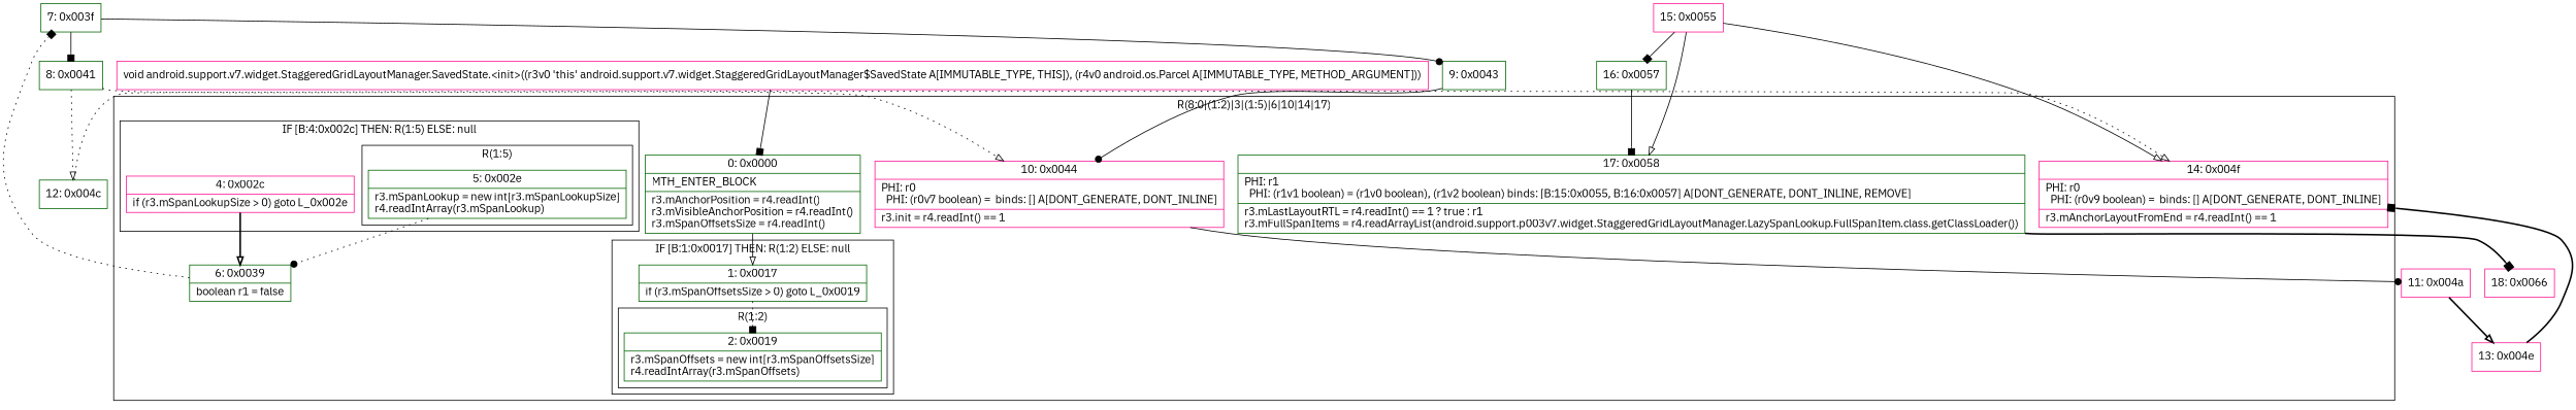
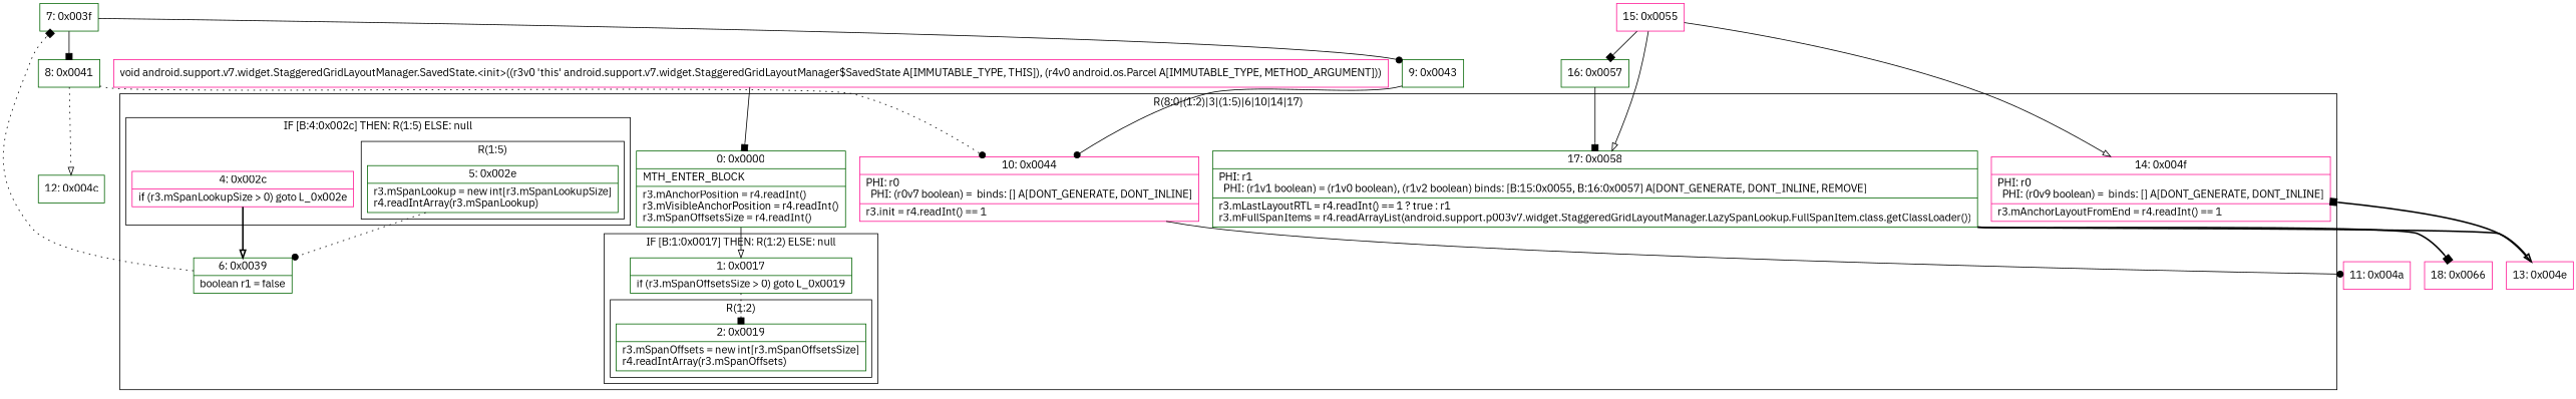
  digraph {
    fontname="IBM Plex Sans"
    node [color=darkgreen fontname="IBM Plex Sans" shape=record]
    edge [arrowhead=box fontname="IBM Plex Sans" style=solid]
    n1 [label="{2\:\ 0x0019|r3.mSpanOffsets = new int[r3.mSpanOffsetsSize]\lr4.readIntArray(r3.mSpanOffsets)\l}"]
    n2 [label="{1\:\ 0x0017|if (r3.mSpanOffsetsSize \> 0) goto L_0x0019\l}"]
    n3 [label="{5\:\ 0x002e|r3.mSpanLookup = new int[r3.mSpanLookupSize]\lr4.readIntArray(r3.mSpanLookup)\l}"]
    n4 [color=deeppink label="{4\:\ 0x002c|if (r3.mSpanLookupSize \> 0) goto L_0x002e\l}"]
    n5 [label="{0\:\ 0x0000|MTH_ENTER_BLOCK\l|r3.mAnchorPosition = r4.readInt()\lr3.mVisibleAnchorPosition = r4.readInt()\lr3.mSpanOffsetsSize = r4.readInt()\l}"]
    n6 [label="{6\:\ 0x0039|boolean r1 = false\l}"]
    n7 [color=deeppink label="{10\:\ 0x0044|PHI: r0 \l  PHI: (r0v7 boolean) =  binds: [] A[DONT_GENERATE, DONT_INLINE]\l|r3.init = r4.readInt() == 1\l}"]
    n8 [color=deeppink label="{14\:\ 0x004f|PHI: r0 \l  PHI: (r0v9 boolean) =  binds: [] A[DONT_GENERATE, DONT_INLINE]\l|r3.mAnchorLayoutFromEnd = r4.readInt() == 1\l}"]
    n9 [label="{17\:\ 0x0058|PHI: r1 \l  PHI: (r1v1 boolean) = (r1v0 boolean), (r1v2 boolean) binds: [B:15:0x0055, B:16:0x0057] A[DONT_GENERATE, DONT_INLINE, REMOVE]\l|r3.mLastLayoutRTL = r4.readInt() == 1 ? true : r1\lr3.mFullSpanItems = r4.readArrayList(android.support.p003v7.widget.StaggeredGridLayoutManager.LazySpanLookup.FullSpanItem.class.getClassLoader())\l}"]
    n10 [label="{7\:\ 0x003f}"]
    n11 [color=deeppink label="{11\:\ 0x004a}"]
    n12 [color=deeppink label="{18\:\ 0x0066}"]
    n13 [label="{8\:\ 0x0041}"]
    n14 [label="{9\:\ 0x0043}"]
    n15 [color=deeppink label="{13\:\ 0x004e}"]
    n16 [color=deeppink label="{15\:\ 0x0055}"]
    n17 [label="{16\:\ 0x0057}"]
    n18 [label="{12\:\ 0x004c}"]
    n19 [color=deeppink label="{void android.support.v7.widget.StaggeredGridLayoutManager.SavedState.\<init\>((r3v0 'this' android.support.v7.widget.StaggeredGridLayoutManager$SavedState A[IMMUTABLE_TYPE, THIS]), (r4v0 android.os.Parcel A[IMMUTABLE_TYPE, METHOD_ARGUMENT])) }"]
    subgraph cluster_1 {
      label="R(8:0|(1:2)|3|(1:5)|6|10|14|17)"
      n5
      n6
      n7
      n8
      n9
      subgraph cluster_2 {
        label="IF [B:1:0x0017] THEN: R(1:2) ELSE: null"
        n2
        subgraph cluster_3 {
          label="R(1:2)"
          n1
        }
      }
      subgraph cluster_4 {
        label="IF [B:4:0x002c] THEN: R(1:5) ELSE: null"
        n4
        subgraph cluster_5 {
          label="R(1:5)"
          n3
        }
      }
    }
    n2 -> n1 [style=dotted]
    n3 -> n6 [arrowhead=dot style=dotted]
    n4 -> n6 [arrowhead=onormal style=bold]
    n5 -> n2 [arrowhead=onormal]
    n6 -> n10 [style=dotted]
    n7 -> n11 [arrowhead=dot]
    n9 -> n12 [style=bold]
    n10 -> n13
    n10 -> n14 [arrowhead=dot]
-   n11 -> n15 [arrowhead=onormal style=bold]
-   n13 -> n7 [arrowhead=onormal style=dotted]
+   n9 -> n15 [arrowhead=onormal style=bold]
+   n13 -> n7 [arrowhead=dot style=dotted]
    n13 -> n18 [arrowhead=onormal style=dotted]
    n14 -> n7 [arrowhead=dot]
    n15 -> n8 [style=bold]
    n16 -> n8 [arrowhead=onormal]
    n16 -> n9 [arrowhead=onormal]
    n16 -> n17
    n17 -> n9
-   n18 -> n8 [arrowhead=onormal style=dotted]
    n19 -> n5
  }
